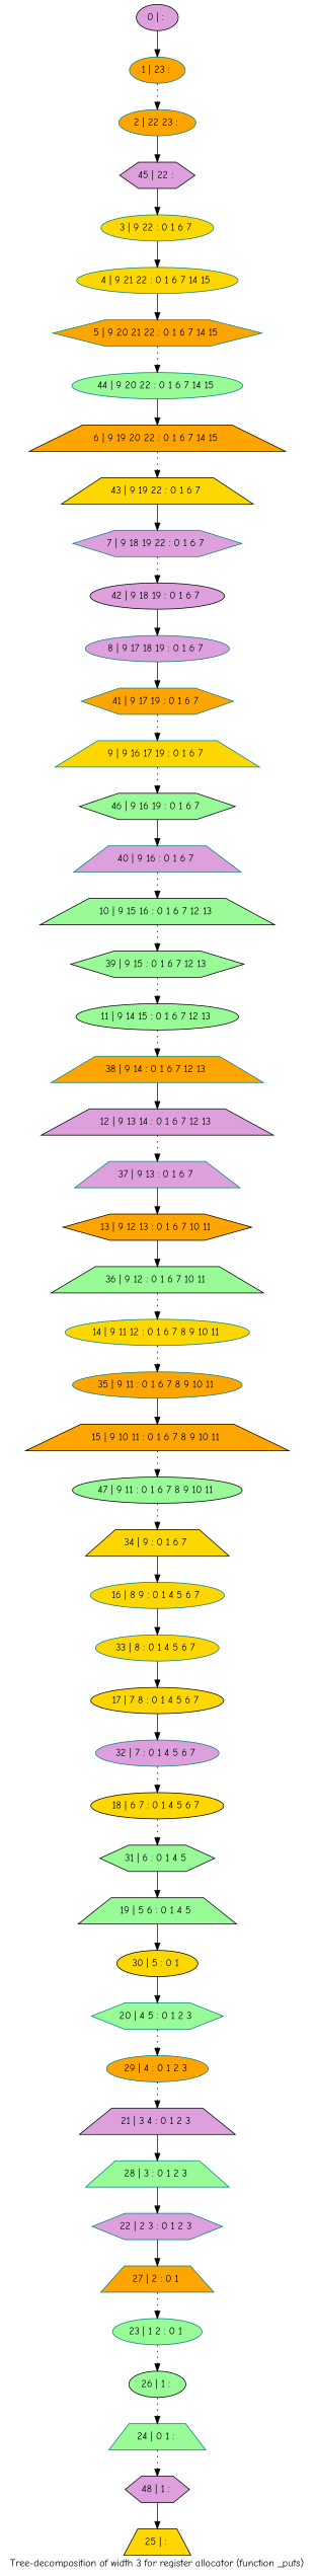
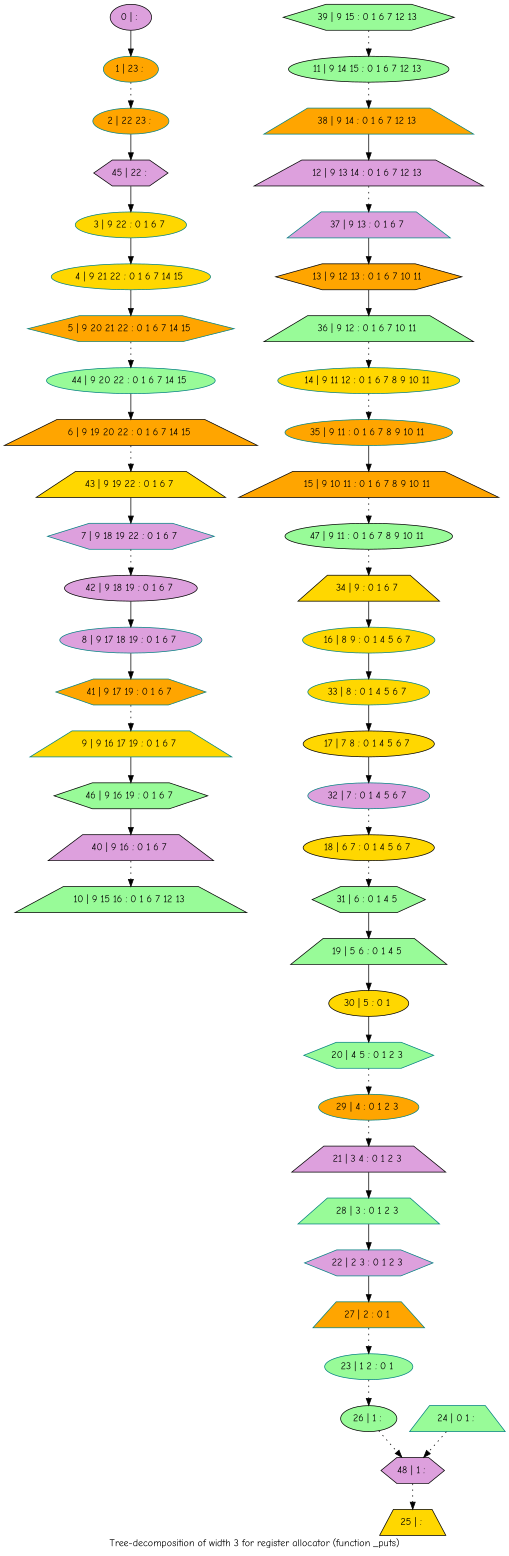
  digraph {
    fontname="Comic Neue"
    label="Tree-decomposition of width 3 for register allocator (function _puts)"
    node [color=teal fillcolor=palegreen fontname="Comic Neue" shape=ellipse style=filled]
    edge [fontname="Comic Neue" style=solid]
    n1 [color=black fillcolor=plum label="0 | : "]
    n2 [fillcolor=orange label="1 | 23 : "]
    n3 [fillcolor=orange label="2 | 22 23 : "]
    n4 [color=black fillcolor=plum label="45 | 22 : " shape=hexagon]
    n5 [fillcolor=gold label="3 | 9 22 : 0 1 6 7 "]
    n6 [fillcolor=gold label="4 | 9 21 22 : 0 1 6 7 14 15 "]
    n7 [fillcolor=orange label="5 | 9 20 21 22 : 0 1 6 7 14 15 " shape=hexagon]
    n8 [label="44 | 9 20 22 : 0 1 6 7 14 15 "]
    n9 [color=black fillcolor=orange label="6 | 9 19 20 22 : 0 1 6 7 14 15 " shape=trapezium]
    n10 [color=black fillcolor=gold label="43 | 9 19 22 : 0 1 6 7 " shape=trapezium]
    n11 [fillcolor=plum label="7 | 9 18 19 22 : 0 1 6 7 " shape=hexagon]
    n12 [color=black fillcolor=plum label="42 | 9 18 19 : 0 1 6 7 "]
    n13 [fillcolor=plum label="8 | 9 17 18 19 : 0 1 6 7 "]
    n14 [fillcolor=orange label="41 | 9 17 19 : 0 1 6 7 " shape=hexagon]
    n15 [fillcolor=gold label="9 | 9 16 17 19 : 0 1 6 7 " shape=trapezium]
    n16 [color=black label="46 | 9 16 19 : 0 1 6 7 " shape=hexagon]
-   n17 [fillcolor=plum label="40 | 9 16 : 0 1 6 7 " shape=trapezium]
+   n17 [color=black fillcolor=plum label="40 | 9 16 : 0 1 6 7 " shape=trapezium]
    n18 [color=black label="10 | 9 15 16 : 0 1 6 7 12 13 " shape=trapezium]
    n19 [color=black label="39 | 9 15 : 0 1 6 7 12 13 " shape=hexagon]
    n20 [color=black label="11 | 9 14 15 : 0 1 6 7 12 13 "]
    n21 [fillcolor=orange label="38 | 9 14 : 0 1 6 7 12 13 " shape=trapezium]
    n22 [color=black fillcolor=plum label="12 | 9 13 14 : 0 1 6 7 12 13 " shape=trapezium]
    n23 [fillcolor=plum label="37 | 9 13 : 0 1 6 7 " shape=trapezium]
    n24 [color=black fillcolor=orange label="13 | 9 12 13 : 0 1 6 7 10 11 " shape=hexagon]
    n25 [color=black label="36 | 9 12 : 0 1 6 7 10 11 " shape=trapezium]
    n26 [fillcolor=gold label="14 | 9 11 12 : 0 1 6 7 8 9 10 11 "]
    n27 [fillcolor=orange label="35 | 9 11 : 0 1 6 7 8 9 10 11 "]
    n28 [color=black fillcolor=orange label="15 | 9 10 11 : 0 1 6 7 8 9 10 11 " shape=trapezium]
    n29 [color=black label="47 | 9 11 : 0 1 6 7 8 9 10 11 "]
    n30 [color=black fillcolor=gold label="34 | 9 : 0 1 6 7 " shape=trapezium]
    n31 [fillcolor=gold label="16 | 8 9 : 0 1 4 5 6 7 "]
    n32 [fillcolor=gold label="33 | 8 : 0 1 4 5 6 7 "]
    n33 [color=black fillcolor=gold label="17 | 7 8 : 0 1 4 5 6 7 "]
    n34 [fillcolor=plum label="32 | 7 : 0 1 4 5 6 7 "]
    n35 [color=black fillcolor=gold label="18 | 6 7 : 0 1 4 5 6 7 "]
    n36 [color=black label="31 | 6 : 0 1 4 5 " shape=hexagon]
    n37 [color=black label="19 | 5 6 : 0 1 4 5 " shape=trapezium]
    n38 [color=black fillcolor=gold label="30 | 5 : 0 1 "]
    n39 [label="20 | 4 5 : 0 1 2 3 " shape=hexagon]
    n40 [fillcolor=orange label="29 | 4 : 0 1 2 3 "]
    n41 [color=black fillcolor=plum label="21 | 3 4 : 0 1 2 3 " shape=trapezium]
    n42 [label="28 | 3 : 0 1 2 3 " shape=trapezium]
    n43 [fillcolor=plum label="22 | 2 3 : 0 1 2 3 " shape=hexagon]
    n44 [fillcolor=orange label="27 | 2 : 0 1 " shape=trapezium]
    n45 [label="23 | 1 2 : 0 1 "]
    n46 [color=black label="26 | 1 : "]
    n47 [label="24 | 0 1 : " shape=trapezium]
    n48 [color=black fillcolor=plum label="48 | 1 : " shape=hexagon]
    n49 [color=black fillcolor=gold label="25 | : " shape=trapezium]
    n1 -> n2
    n2 -> n3 [style=dotted]
    n3 -> n4
    n4 -> n5
    n5 -> n6
    n6 -> n7
    n7 -> n8 [style=dotted]
    n8 -> n9
    n9 -> n10 [style=dotted]
    n10 -> n11
    n11 -> n12 [style=dotted]
    n12 -> n13
    n13 -> n14
    n14 -> n15 [style=dotted]
-   n15 -> n16 [style=dotted]
+   n15 -> n16
    n16 -> n17
    n17 -> n18 [style=dotted]
-   n18 -> n19 [style=dotted]
    n19 -> n20 [style=dotted]
    n20 -> n21 [style=dotted]
    n21 -> n22
    n22 -> n23 [style=dotted]
    n23 -> n24
    n24 -> n25
    n25 -> n26 [style=dotted]
    n26 -> n27 [style=dotted]
    n27 -> n28
    n28 -> n29 [style=dotted]
    n29 -> n30 [style=dotted]
    n30 -> n31
    n31 -> n32
    n32 -> n33
    n33 -> n34
    n34 -> n35 [style=dotted]
    n35 -> n36 [style=dotted]
    n36 -> n37
    n37 -> n38
    n38 -> n39
    n39 -> n40 [style=dotted]
    n40 -> n41 [style=dotted]
    n41 -> n42
    n42 -> n43
    n43 -> n44
    n44 -> n45 [style=dotted]
    n45 -> n46 [style=dotted]
-   n46 -> n47 [style=dotted]
+   n46 -> n48 [style=dotted]
    n47 -> n48 [style=dotted]
-   n48 -> n49
+   n48 -> n49 [style=dotted]
  }
